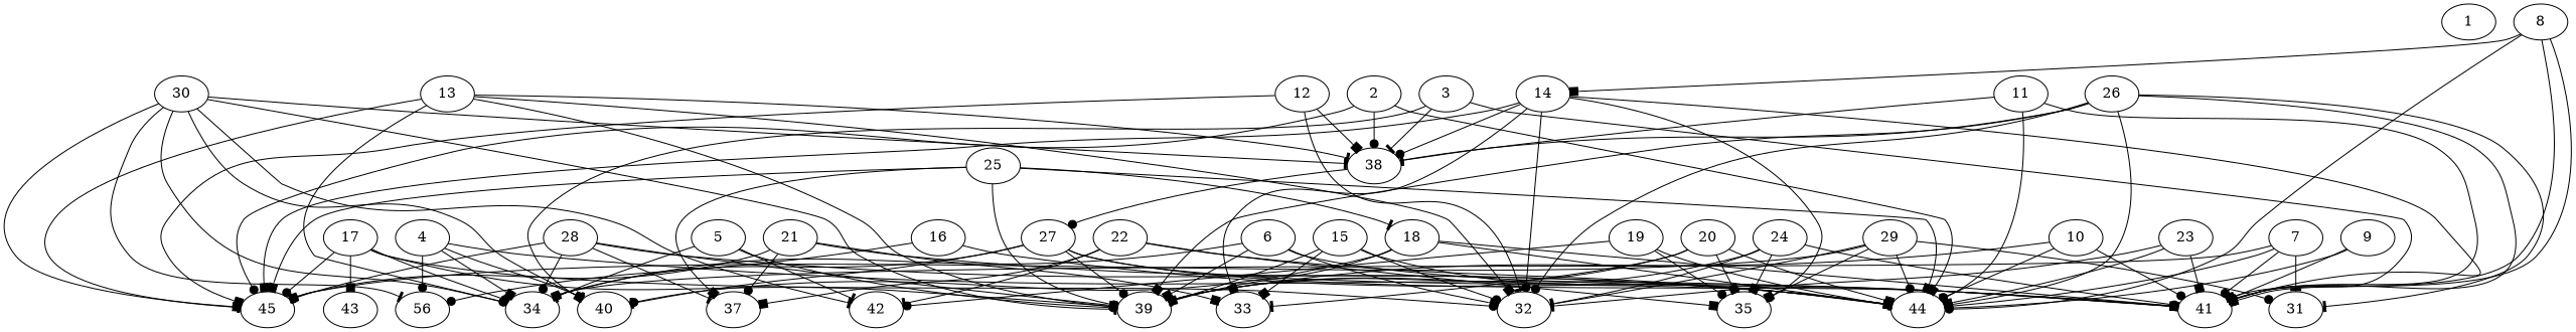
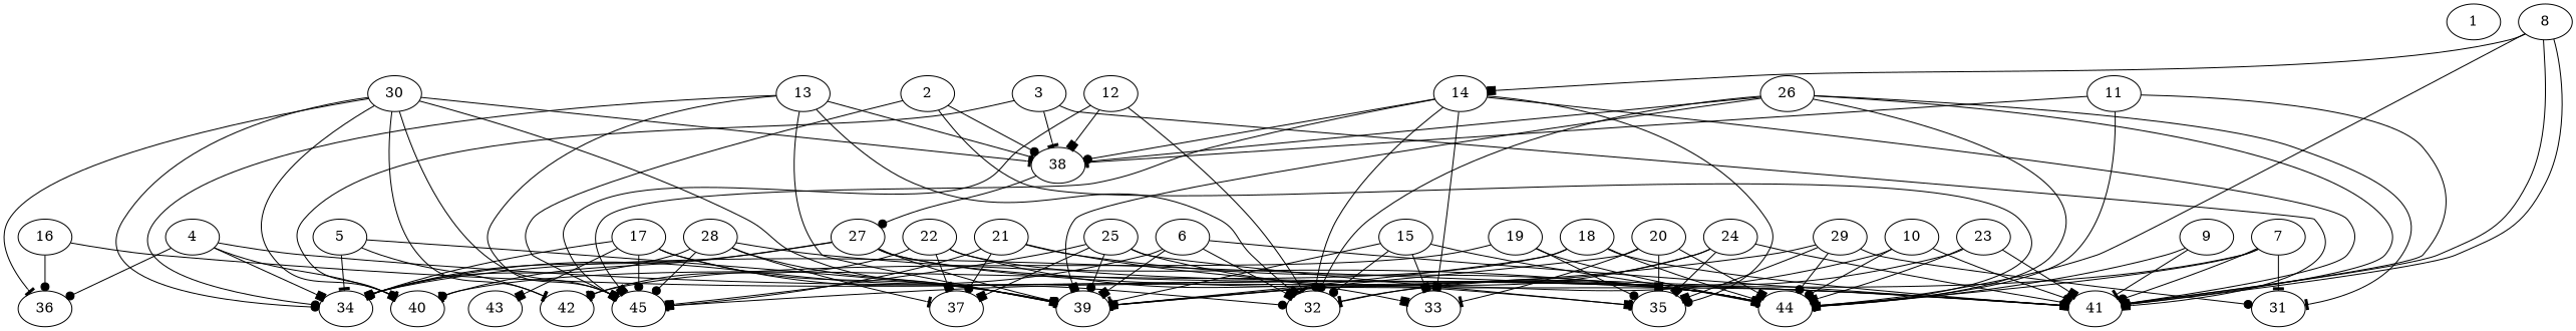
  digraph {
    node [alpha=0.08]
    edge [arrowhead=box]
    1 [expect_size=33223680]
    2 [alpha=0.19 expect_size=33385472]
    38 [alpha=0.06 expect_size=17829888]
    44 [alpha=0.05 expect_size=44568576]
    45 [alpha=0.18 expect_size=26759168]
    27 [alpha=0.17 expect_size=39681024]
    3 [alpha=0.16 expect_size=35771392]
    40 [alpha=0.16 expect_size=18612224]
    41 [expect_size=31404032]
    4 [alpha=0.16 expect_size=37870592]
    34 [alpha=0.12 expect_size=33006592]
-   36 [expect_size=39784448 label=56]
+   36 [expect_size=39784448]
    5 [alpha=0.14 expect_size=20701184]
    39 [expect_size=20720640]
    42 [alpha=0.20 expect_size=45282304]
    6 [alpha=0.03 expect_size=30846976]
    32 [expect_size=49628160]
    7 [alpha=0.03 expect_size=33222656]
    31 [alpha=0.06 expect_size=5476352]
    8 [alpha=0.05 expect_size=6499328]
    14 [alpha=0.09 expect_size=46418944]
    35 [alpha=0.07 expect_size=35391488]
    9 [expect_size=37766144]
    10 [alpha=0.18 expect_size=25140224]
    11 [alpha=0.16 expect_size=38617088]
    12 [alpha=0.10 expect_size=9462784]
    13 [alpha=0.12 expect_size=8034304]
    33 [alpha=0.12 expect_size=17171456]
    15 [alpha=0.19 expect_size=36736000]
    16 [alpha=0.05 expect_size=23116800]
    17 [alpha=0.13 expect_size=29666304]
    43 [alpha=0.01 expect_size=17282048]
    18 [alpha=0.10 expect_size=35879936]
    19 [alpha=0.19 expect_size=46503936]
    20 [alpha=0.03 expect_size=17851392]
    21 [alpha=0.19 expect_size=13972480]
    37 [alpha=0.01 expect_size=24603648]
    22 [alpha=0.06 expect_size=52414464]
    23 [alpha=0.07 expect_size=28384256]
    24 [alpha=0.01 expect_size=9459712]
    25 [alpha=0.02 expect_size=29892608]
    26 [alpha=0.14 expect_size=27551744]
    28 [alpha=0.01 expect_size=23262208]
    29 [alpha=0.19 expect_size=46794752]
    30 [alpha=0.05 expect_size=45316096]
    2 -> 38 [arrowhead=dot]
    2 -> 44
    2 -> 45 [arrowhead=dot]
    38 -> 27 [arrowhead=dot]
    27 -> 44
    27 -> 40 [arrowhead=tee]
    27 -> 41
    27 -> 34 [arrowhead=dot]
    27 -> 39 [arrowhead=dot]
    3 -> 38 [arrowhead=tee]
    3 -> 40
    3 -> 41
    4 -> 40 [arrowhead=tee]
    4 -> 41
    4 -> 34
    4 -> 36 [arrowhead=dot]
    5 -> 34 [arrowhead=tee]
    5 -> 39 [arrowhead=dot]
    5 -> 42 [arrowhead=tee]
    6 -> 41
    6 -> 34 [arrowhead=dot]
    6 -> 39
    6 -> 32
    7 -> 44 [arrowhead=dot]
    7 -> 41 [arrowhead=dot]
    7 -> 34
    7 -> 31 [arrowhead=tee]
    8 -> 44 [arrowhead=dot]
    8 -> 41
    8 -> 41
    8 -> 14
    14 -> 38 [arrowhead=dot]
    14 -> 45
    14 -> 41 [arrowhead=tee]
    14 -> 32 [arrowhead=dot]
    14 -> 35 [arrowhead=dot]
    14 -> 33
    9 -> 44 [arrowhead=dot]
    9 -> 41 [arrowhead=tee]
    10 -> 44 [arrowhead=dot]
    10 -> 41 [arrowhead=dot]
    10 -> 39 [arrowhead=tee]
    11 -> 38 [arrowhead=tee]
    11 -> 44 [arrowhead=tee]
    11 -> 41 [arrowhead=dot]
    12 -> 38
    12 -> 45
    12 -> 32 [arrowhead=tee]
    13 -> 38 [arrowhead=tee]
    13 -> 45 [arrowhead=tee]
    13 -> 34 [arrowhead=dot]
    13 -> 39 [arrowhead=tee]
    13 -> 32
    15 -> 44
    15 -> 39 [arrowhead=tee]
    15 -> 32 [arrowhead=dot]
    15 -> 33
    16 -> 41
    16 -> 36 [arrowhead=dot]
    17 -> 45 [arrowhead=dot]
    17 -> 34 [arrowhead=dot]
    17 -> 39 [arrowhead=dot]
    17 -> 32 [arrowhead=dot]
    17 -> 43
    18 -> 44 [arrowhead=tee]
    18 -> 40 [arrowhead=dot]
    18 -> 41 [arrowhead=dot]
    18 -> 39
    19 -> 44 [arrowhead=tee]
    19 -> 42 [arrowhead=dot]
    19 -> 35 [arrowhead=dot]
    20 -> 44
    20 -> 39 [arrowhead=tee]
    20 -> 35
    20 -> 33 [arrowhead=tee]
    21 -> 44
    21 -> 45
    21 -> 33
    21 -> 37 [arrowhead=dot]
    22 -> 44
    22 -> 42 [arrowhead=tee]
    22 -> 35
    22 -> 37
    23 -> 44
    23 -> 41
    23 -> 32 [arrowhead=tee]
    24 -> 41 [arrowhead=dot]
    24 -> 39 [arrowhead=dot]
    24 -> 32 [arrowhead=tee]
    24 -> 35
    25 -> 44
    25 -> 45
    25 -> 39 [arrowhead=dot]
-   25 -> 18 [arrowhead=tee]
+   25 -> 35 [arrowhead=tee]
    25 -> 37
    26 -> 38 [arrowhead=tee]
    26 -> 44 [arrowhead=dot]
    26 -> 41
    26 -> 39
    26 -> 32 [arrowhead=dot]
    26 -> 31 [arrowhead=tee]
    28 -> 44 [arrowhead=tee]
    28 -> 45 [arrowhead=dot]
    28 -> 34 [arrowhead=dot]
    28 -> 39
    28 -> 37 [arrowhead=tee]
    29 -> 44 [arrowhead=dot]
    29 -> 45 [arrowhead=tee]
-   29 -> 32 [arrowhead=tee]
    29 -> 31 [arrowhead=dot]
    29 -> 35
    30 -> 38 [arrowhead=tee]
    30 -> 45
    30 -> 40 [arrowhead=dot]
    30 -> 34 [arrowhead=dot]
    30 -> 36 [arrowhead=tee]
    30 -> 39 [arrowhead=tee]
    30 -> 42 [arrowhead=tee]
  }
